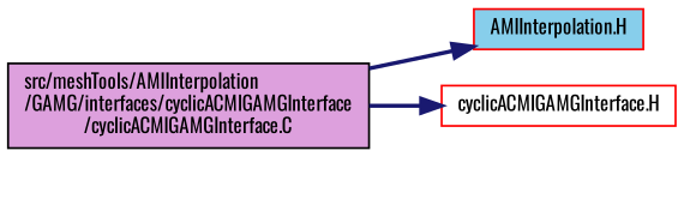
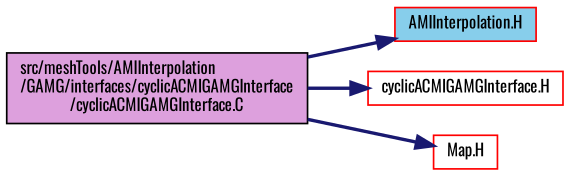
  digraph {
    fontname=Oswald
    rankdir=LR
    node [color=red fillcolor=white fontname=Oswald fontsize=10 shape=record style=filled]
    edge [color=midnightblue fontname=Oswald fontsize=10 labelfontname=FreeSans labelfontsize=10 style=bold]
    n1 [color=black fillcolor=plum fontcolor=black height=0.2 label="src/meshTools/AMIInterpolation\l/GAMG/interfaces/cyclicACMIGAMGInterface\l/cyclicACMIGAMGInterface.C" width=0.4]
    n2 [fillcolor=skyblue height=0.2 label="AMIInterpolation.H" width=0.4]
    n3 [height=0.2 label="cyclicACMIGAMGInterface.H" width=0.4]
+   n4 [height=0.2 label="Map.H" width=0.4]
    n1 -> n2
    n1 -> n3
+   n1 -> n4
  }
